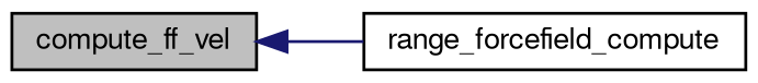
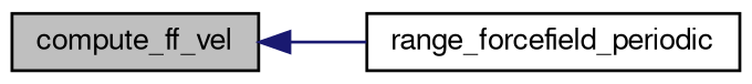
  digraph {
    rankdir=LR
    node [color=black fontname=FreeSans fontsize=10 shape=record style=filled]
    n1 [fillcolor=grey75 fontcolor=black height=0.2 label=compute_ff_vel width=0.4]
-   n2 [fillcolor=white height=0.2 label=range_forcefield_compute width=0.4]
+   n2 [fillcolor=white height=0.2 label=range_forcefield_periodic width=0.4]
    n1 -> n2 [color=midnightblue dir=back fontname=FreeSans fontsize=10 labelfontname=FreeSans labelfontsize=10 style=solid]
  }
